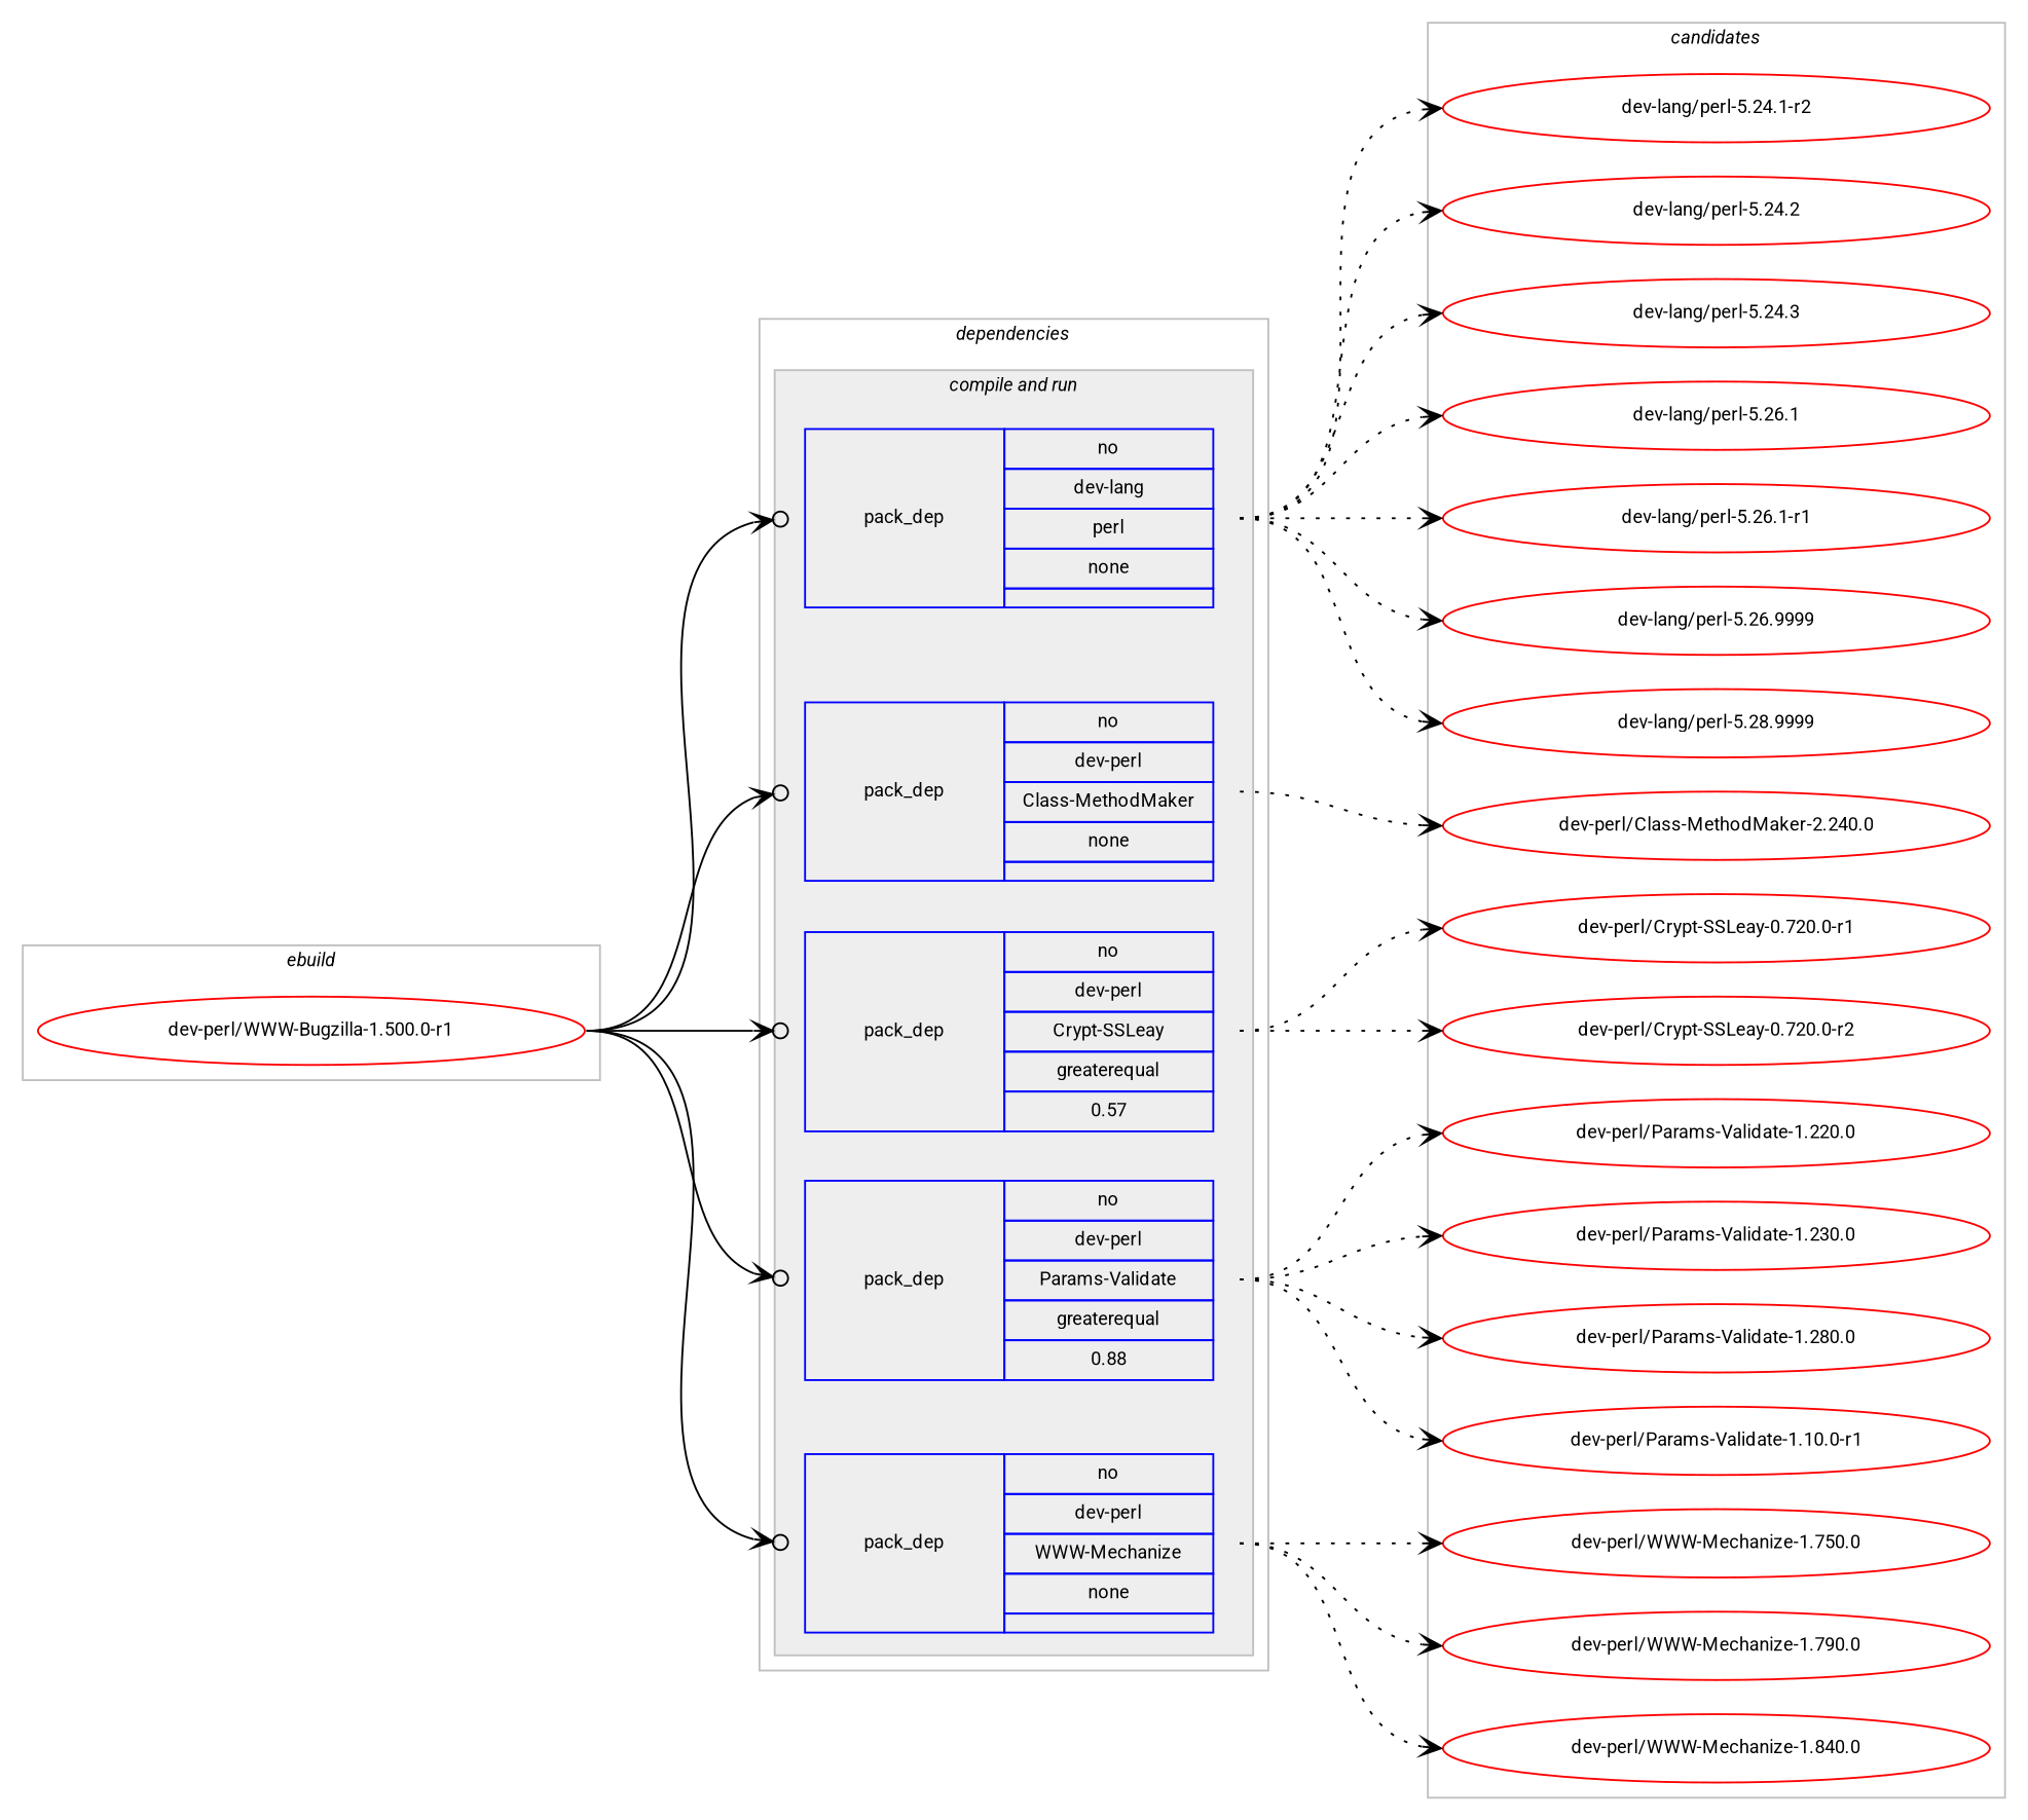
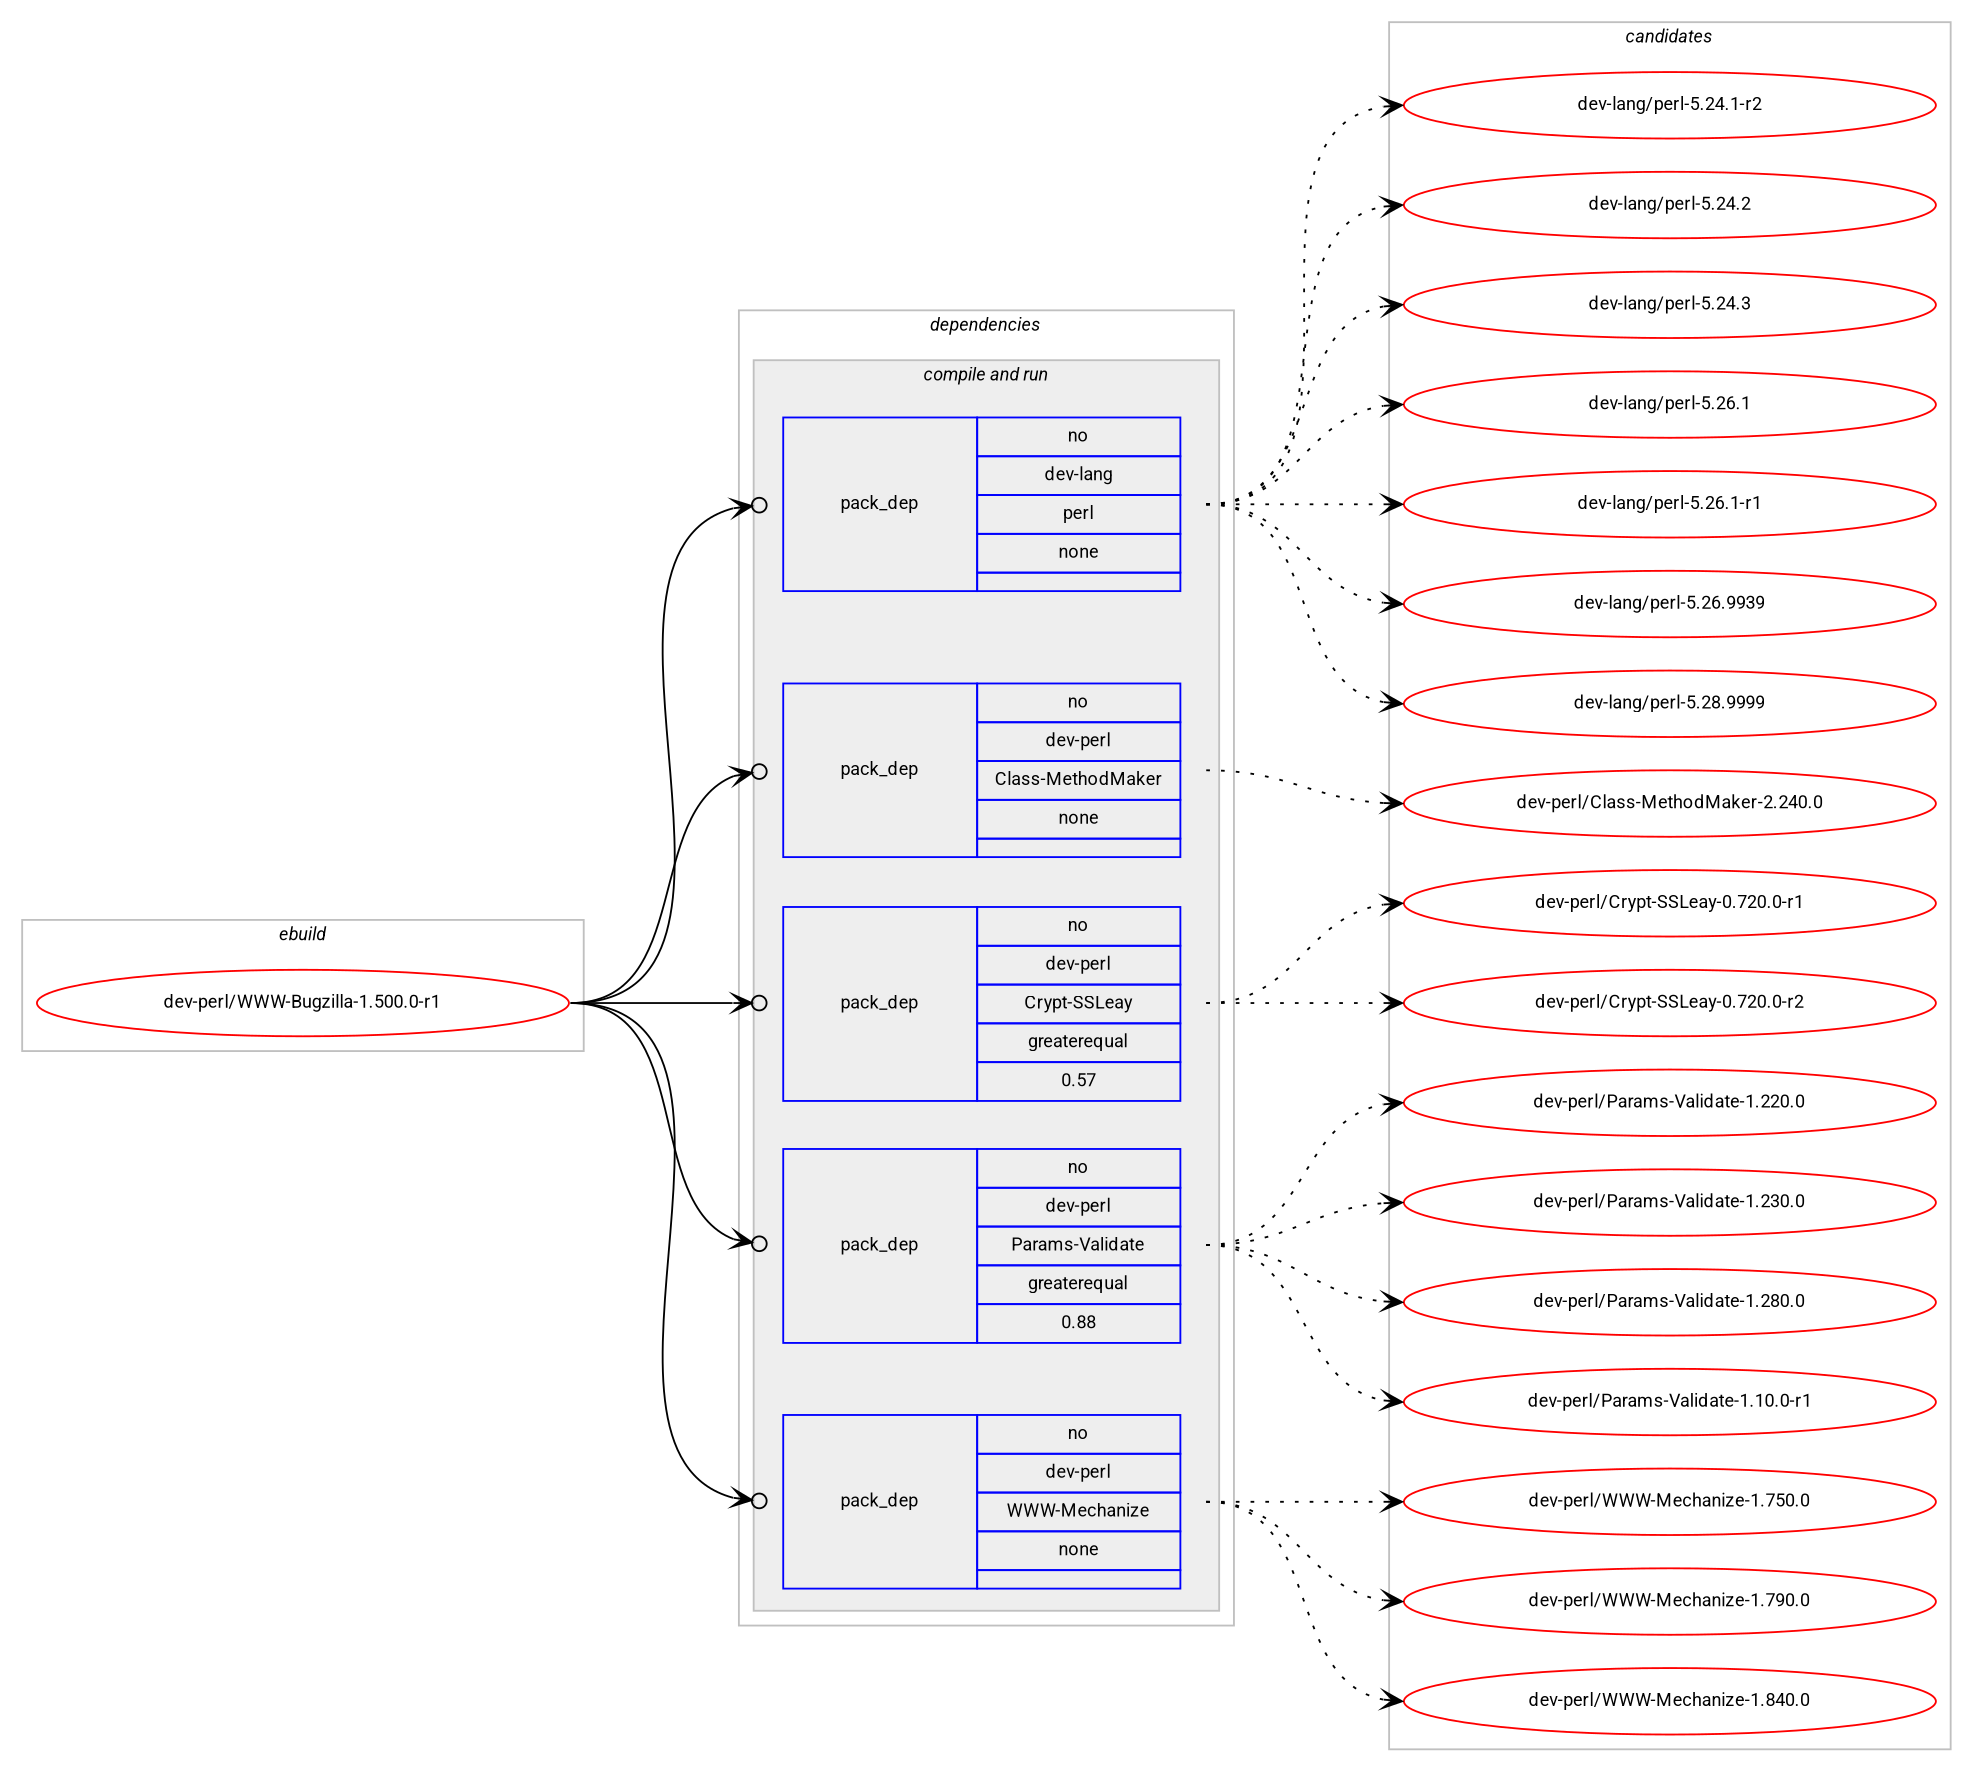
  digraph {
    compound=true
    concentrate=true
    fontname=Roboto
    fontsize=10
    newrank=true
    rankdir=LR
    ranksep=1.5
    node [color=red fontname=Roboto fontsize=10]
    edge [arrowhead=vee fontname=Roboto headport=w style=dotted tailport=e weight=100]
    n1 [label="dev-perl/WWW-Bugzilla-1.500.0-r1" width=4]
    n2 [color=blue label=<<TABLE BORDER="0" CELLBORDER="1" CELLSPACING="0" CELLPADDING="4" WIDTH="220"><TR><TD ROWSPAN="6" CELLPADDING="30">pack_dep</TD></TR><TR><TD WIDTH="110">no</TD></TR><TR><TD>dev-lang</TD></TR><TR><TD>perl</TD></TR><TR><TD>none</TD></TR><TR><TD></TD></TR></TABLE>> shape=none]
    n3 [color=blue label=<<TABLE BORDER="0" CELLBORDER="1" CELLSPACING="0" CELLPADDING="4" WIDTH="220"><TR><TD ROWSPAN="6" CELLPADDING="30">pack_dep</TD></TR><TR><TD WIDTH="110">no</TD></TR><TR><TD>dev-perl</TD></TR><TR><TD>Class-MethodMaker</TD></TR><TR><TD>none</TD></TR><TR><TD></TD></TR></TABLE>> shape=none]
    n4 [color=blue label=<<TABLE BORDER="0" CELLBORDER="1" CELLSPACING="0" CELLPADDING="4" WIDTH="220"><TR><TD ROWSPAN="6" CELLPADDING="30">pack_dep</TD></TR><TR><TD WIDTH="110">no</TD></TR><TR><TD>dev-perl</TD></TR><TR><TD>Crypt-SSLeay</TD></TR><TR><TD>greaterequal</TD></TR><TR><TD>0.57</TD></TR></TABLE>> shape=none]
    n5 [color=blue label=<<TABLE BORDER="0" CELLBORDER="1" CELLSPACING="0" CELLPADDING="4" WIDTH="220"><TR><TD ROWSPAN="6" CELLPADDING="30">pack_dep</TD></TR><TR><TD WIDTH="110">no</TD></TR><TR><TD>dev-perl</TD></TR><TR><TD>Params-Validate</TD></TR><TR><TD>greaterequal</TD></TR><TR><TD>0.88</TD></TR></TABLE>> shape=none]
    n6 [color=blue label=<<TABLE BORDER="0" CELLBORDER="1" CELLSPACING="0" CELLPADDING="4" WIDTH="220"><TR><TD ROWSPAN="6" CELLPADDING="30">pack_dep</TD></TR><TR><TD WIDTH="110">no</TD></TR><TR><TD>dev-perl</TD></TR><TR><TD>WWW-Mechanize</TD></TR><TR><TD>none</TD></TR><TR><TD></TD></TR></TABLE>> shape=none]
    n7 [label="dev-lang/perl-5.24.1-r2" width=4]
    n8 [label="dev-lang/perl-5.24.2" width=4]
    n9 [label="dev-lang/perl-5.24.3" width=4]
    n10 [label="dev-lang/perl-5.26.1" width=4]
    n11 [label="dev-lang/perl-5.26.1-r1" width=4]
-   n12 [label="dev-lang/perl-5.26.9999" width=4]
+   n12 [label="dev-lang/perl-5.26.9939" width=4]
    n13 [label="dev-lang/perl-5.28.9999" width=4]
    n14 [label="dev-perl/Class-MethodMaker-2.240.0" width=4]
    n15 [label="dev-perl/Crypt-SSLeay-0.720.0-r1" width=4]
    n16 [label="dev-perl/Crypt-SSLeay-0.720.0-r2" width=4]
    n17 [label="dev-perl/Params-Validate-1.220.0" width=4]
    n18 [label="dev-perl/Params-Validate-1.230.0" width=4]
    n19 [label="dev-perl/Params-Validate-1.280.0" width=4]
    n20 [label="dev-perl/Params-Validate-1.10.0-r1" width=4]
    n21 [label="dev-perl/WWW-Mechanize-1.750.0" width=4]
    n22 [label="dev-perl/WWW-Mechanize-1.790.0" width=4]
    n23 [label="dev-perl/WWW-Mechanize-1.840.0" width=4]
    subgraph cluster_1 {
      color=gray
      label=<<i>ebuild</i>>
      rank=same
      n1
    }
    subgraph cluster_2 {
      color=gray
      label=<<i>dependencies</i>>
      subgraph cluster_3 {
        color=gray
        fillcolor="#eeeeee"
        label=<<i>compile</i>>
        style=filled
      }
      subgraph cluster_4 {
        color=gray
        fillcolor="#eeeeee"
        label=<<i>compile and run</i>>
        style=filled
        subgraph sub_5 {
          color=gray
          fillcolor="#eeeeee"
          label=<<i>compile and run</i>>
          style=filled
          n2
        }
        subgraph sub_6 {
          color=gray
          fillcolor="#eeeeee"
          label=<<i>compile and run</i>>
          style=filled
          n3
        }
        subgraph sub_7 {
          color=gray
          fillcolor="#eeeeee"
          label=<<i>compile and run</i>>
          style=filled
          n4
        }
        subgraph sub_8 {
          color=gray
          fillcolor="#eeeeee"
          label=<<i>compile and run</i>>
          style=filled
          n5
        }
        subgraph sub_9 {
          color=gray
          fillcolor="#eeeeee"
          label=<<i>compile and run</i>>
          style=filled
          n6
        }
      }
      subgraph cluster_10 {
        color=gray
        fillcolor="#eeeeee"
        label=<<i>run</i>>
        style=filled
      }
    }
    subgraph cluster_11 {
      color=gray
      label=<<i>candidates</i>>
      rank=same
      subgraph sub_12 {
        color=black
        label=<<i>candidates</i>>
        nodesep=1
        rank=same
        n7
        n8
        n9
        n10
        n11
        n12
        n13
      }
      subgraph sub_13 {
        color=black
        label=<<i>candidates</i>>
        nodesep=1
        rank=same
        n14
      }
      subgraph sub_14 {
        color=black
        label=<<i>candidates</i>>
        nodesep=1
        rank=same
        n15
        n16
      }
      subgraph sub_15 {
        color=black
        label=<<i>candidates</i>>
        nodesep=1
        rank=same
        n17
        n18
        n19
        n20
      }
      subgraph sub_16 {
        color=black
        label=<<i>candidates</i>>
        nodesep=1
        rank=same
        n21
        n22
        n23
      }
    }
    n1 -> n2 [arrowhead=odotvee style=solid weight=20]
    n1 -> n3 [arrowhead=odotvee style=solid weight=20]
    n1 -> n4 [arrowhead=odotvee style=solid weight=20]
    n1 -> n5 [arrowhead=odotvee style=solid weight=20]
    n1 -> n6 [arrowhead=odotvee style=solid weight=20]
    n2 -> n7
    n2 -> n8
    n2 -> n9
    n2 -> n10
    n2 -> n11
    n2 -> n12
    n2 -> n13
    n3 -> n14
    n4 -> n15
    n4 -> n16
    n5 -> n17
    n5 -> n18
    n5 -> n19
    n5 -> n20
    n6 -> n21
    n6 -> n22
    n6 -> n23
  }
